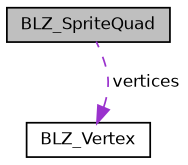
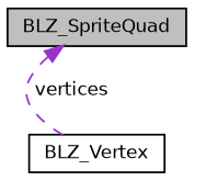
  digraph {
    node [color=black fontname=Helvetica fontsize=10 shape=record style=filled]
    n1 [fillcolor=grey75 fontcolor=black height=0.2 label=BLZ_SpriteQuad width=0.4]
    n2 [fillcolor=white height=0.2 label=BLZ_Vertex width=0.4]
-   n2 -> n1 [color=darkorchid3 dir=back fontname=Helvetica fontsize=10 label=" vertices" labelfontname=Helvetica labelfontsize=10 style=dashed]
+   n1 -> n2 [color=darkorchid3 dir=back fontname=Helvetica fontsize=10 label=" vertices" labelfontname=Helvetica labelfontsize=10 style=dashed]
  }
